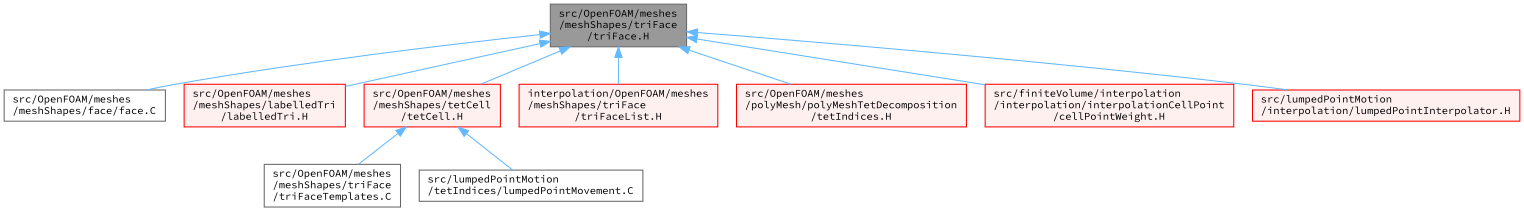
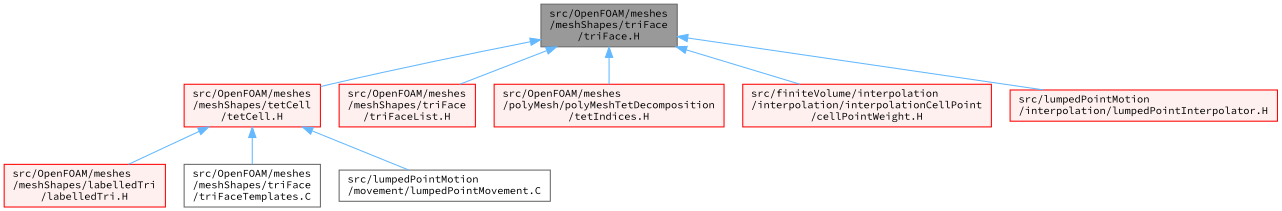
  digraph {
    fontname="Source Code Pro"
    node [color=red fillcolor="#FFF0F0" fontname="Source Code Pro" fontsize=10 shape=box style=filled]
    edge [color=steelblue1 dir=back fontname="Source Code Pro" fontsize=10 labelfontname=Helvetica labelfontsize=10 style=solid]
    n1 [color=gray40 fillcolor=grey60 fontcolor=black height=0.2 label="src/OpenFOAM/meshes\l/meshShapes/triFace\l/triFace.H" width=0.4]
-   n2 [color=grey40 fillcolor=white height=0.2 label="src/OpenFOAM/meshes\l/meshShapes/face/face.C" width=0.4]
    n3 [height=0.2 label="src/OpenFOAM/meshes\l/meshShapes/labelledTri\l/labelledTri.H" width=0.4]
    n4 [height=0.2 label="src/OpenFOAM/meshes\l/meshShapes/tetCell\l/tetCell.H" width=0.4]
-   n5 [height=0.2 label="interpolation/OpenFOAM/meshes\l/meshShapes/triFace\l/triFaceList.H" width=0.4]
+   n5 [height=0.2 label="src/OpenFOAM/meshes\l/meshShapes/triFace\l/triFaceList.H" width=0.4]
    n6 [height=0.2 label="src/OpenFOAM/meshes\l/polyMesh/polyMeshTetDecomposition\l/tetIndices.H" width=0.4]
    n7 [height=0.2 label="src/finiteVolume/interpolation\l/interpolation/interpolationCellPoint\l/cellPointWeight.H" width=0.4]
    n8 [height=0.2 label="src/lumpedPointMotion\l/interpolation/lumpedPointInterpolator.H" width=0.4]
    n9 [color=grey40 fillcolor=white height=0.2 label="src/OpenFOAM/meshes\l/meshShapes/triFace\l/triFaceTemplates.C" width=0.4]
-   n10 [color=grey40 fillcolor=white height=0.2 label="src/lumpedPointMotion\l/tetIndices/lumpedPointMovement.C" width=0.4]
-   n1 -> n2
-   n1 -> n3
+   n10 [color=grey40 fillcolor=white height=0.2 label="src/lumpedPointMotion\l/movement/lumpedPointMovement.C" width=0.4]
+   n4 -> n3
    n1 -> n4
    n1 -> n5
    n1 -> n6
    n1 -> n7
    n1 -> n8
    n4 -> n9
    n4 -> n10
  }
